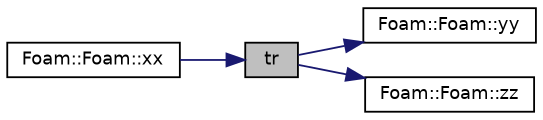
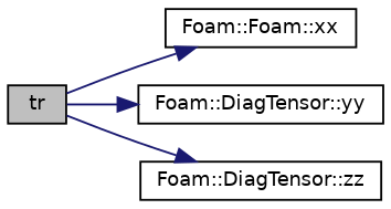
  digraph {
    fontname="DejaVu Sans"
    rankdir=LR
    node [color=black fontname="DejaVu Sans" fontsize=10 shape=record]
    edge [color=midnightblue fontname="DejaVu Sans" fontsize=10 labelfontname=Helvetica labelfontsize=10 style=solid]
    n1 [fillcolor=grey75 fontcolor=black height=0.2 label=tr style=filled width=0.4]
    n2 [height=0.2 label="Foam::Foam::xx" width=0.4]
-   n3 [height=0.2 label="Foam::Foam::yy" width=0.4]
-   n4 [height=0.2 label="Foam::Foam::zz" width=0.4]
-   n2 -> n1
+   n3 [height=0.2 label="Foam::DiagTensor::yy" width=0.4]
+   n4 [height=0.2 label="Foam::DiagTensor::zz" width=0.4]
+   n1 -> n2
    n1 -> n3
    n1 -> n4
  }
